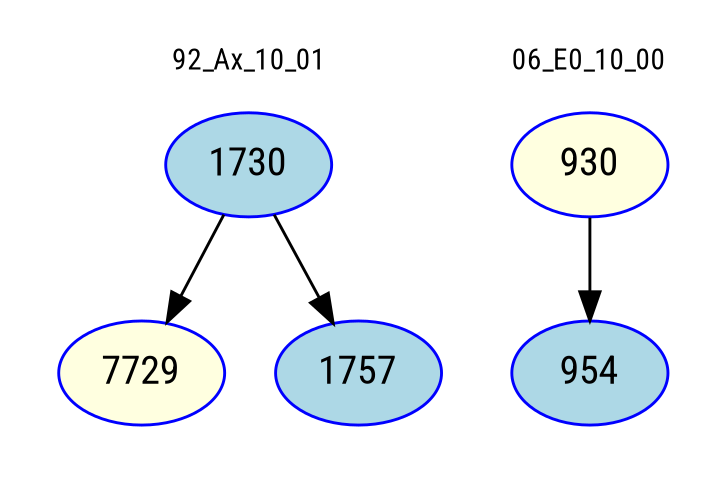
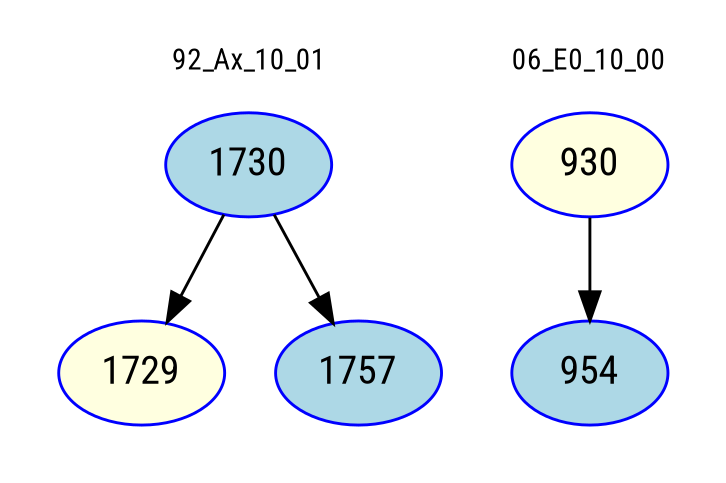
  digraph {
    fontname="Roboto Condensed"
    node [color=blue fillcolor=lightblue fontname="Roboto Condensed" style=filled]
    edge [color=black fontname="Roboto Condensed"]
    n1 [label=1730]
-   n2 [fillcolor=lightyellow label=7729]
+   n2 [fillcolor=lightyellow label=1729]
    n3 [label=1757]
    n4 [fillcolor=lightyellow label=930]
    n5 [label=954]
    subgraph cluster_1 {
      color=white
      fontsize=10
      label="92_Ax_10_01"
      n1
      n2
      n3
    }
    subgraph cluster_2 {
      color=white
      fontsize=10
      label="06_E0_10_00"
      n4
      n5
    }
    n1 -> n2
    n1 -> n3
    n4 -> n5
  }
